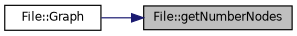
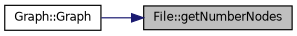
  digraph {
    rankdir=RL
    node [color=black fontname=Helvetica fontsize=10 shape=record style=filled]
    n1 [fillcolor=grey75 fontcolor=black height=0.2 label="File::getNumberNodes" width=0.4]
-   n2 [fillcolor=white height=0.2 label="File::Graph" width=0.4]
+   n2 [fillcolor=white height=0.2 label="Graph::Graph" width=0.4]
    n1 -> n2 [color=midnightblue dir=back fontname=Helvetica fontsize=10 labelfontname=Helvetica labelfontsize=10 style=solid]
  }
